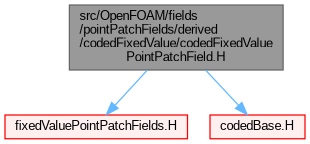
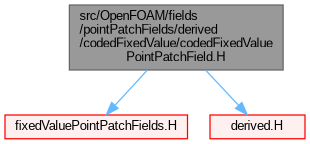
  digraph {
    fontname="Liberation Sans"
    node [color=red fillcolor="#FFF0F0" fontname="Liberation Sans" fontsize=10 shape=box style=filled]
    edge [color=steelblue1 fontname="Liberation Sans" fontsize=10 labelfontname=Helvetica labelfontsize=10 style=solid]
    n1 [color=gray40 fillcolor=grey60 fontcolor=black height=0.2 label="src/OpenFOAM/fields\l/pointPatchFields/derived\l/codedFixedValue/codedFixedValue\lPointPatchField.H" width=0.4]
    n2 [height=0.2 label="fixedValuePointPatchFields.H" width=0.4]
-   n3 [height=0.2 label="codedBase.H" width=0.4]
+   n3 [height=0.2 label="derived.H" width=0.4]
    n1 -> n2
    n1 -> n3
  }
